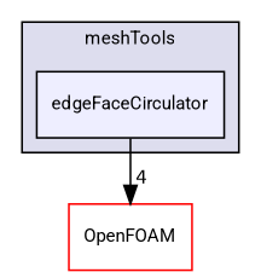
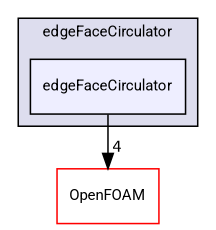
  digraph {
    compound=true
    fontname=Roboto
    node [fontname=Roboto fontsize=10 shape=box]
    n1 [fillcolor="#eeeeff" label=edgeFaceCirculator pencolor=black style=filled]
    n2 [color=red label=OpenFOAM]
    subgraph cluster_1 {
      bgcolor="#ddddee"
      fontsize=10
-     label=meshTools
+     label=edgeFaceCirculator
      pencolor=black
      n1
    }
    n1 -> n2 [headlabel=4 labeldistance=1.5 labelfontname=Helvetica labelfontsize=10 fontname=Roboto]
  }
